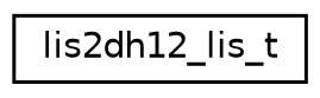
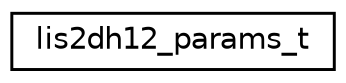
  digraph {
    rankdir=LR
-   n1 [color=black fillcolor=white fontname=Helvetica fontsize=10 height=0.2 label=lis2dh12_lis_t shape=record style=filled width=0.4]
+   n1 [color=black fillcolor=white fontname=Helvetica fontsize=10 height=0.2 label=lis2dh12_params_t shape=record style=filled width=0.4]
  }
